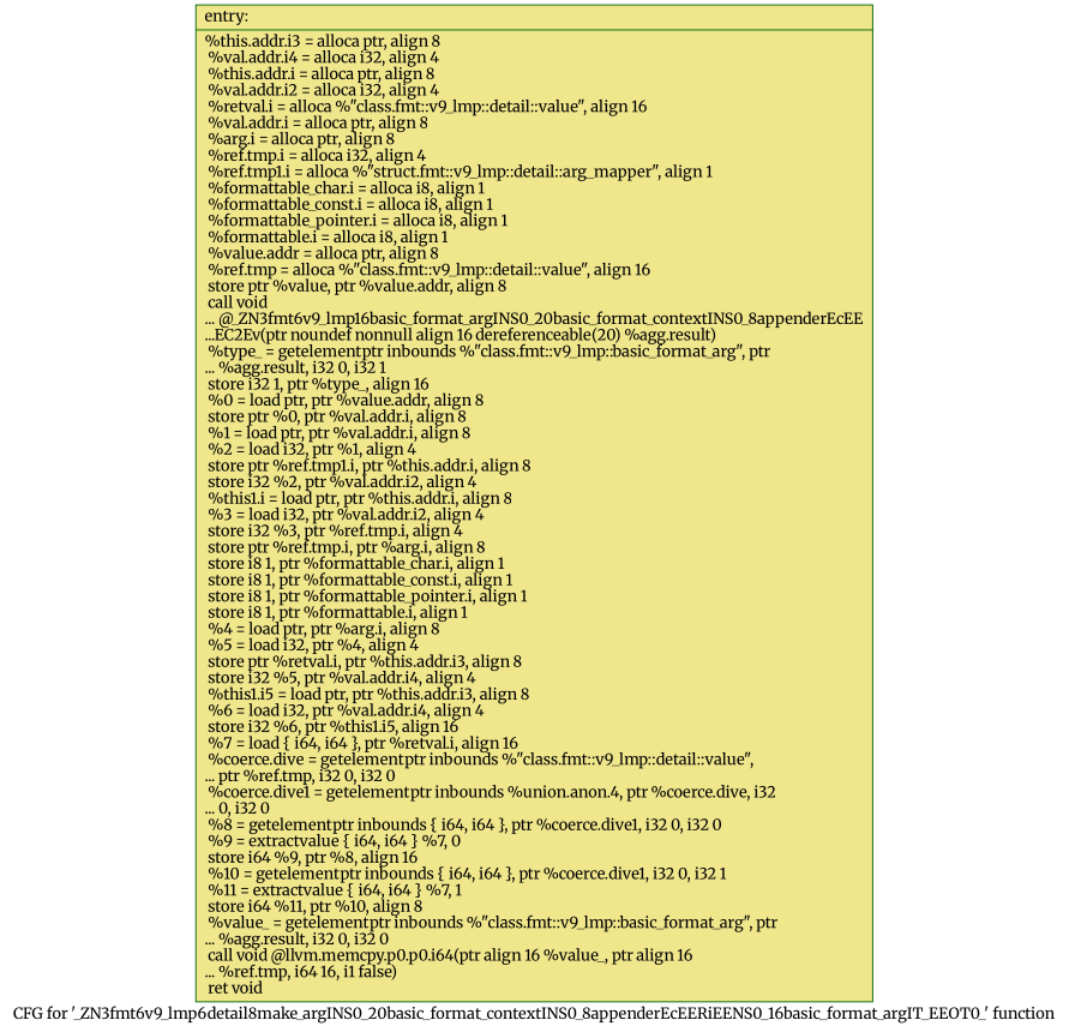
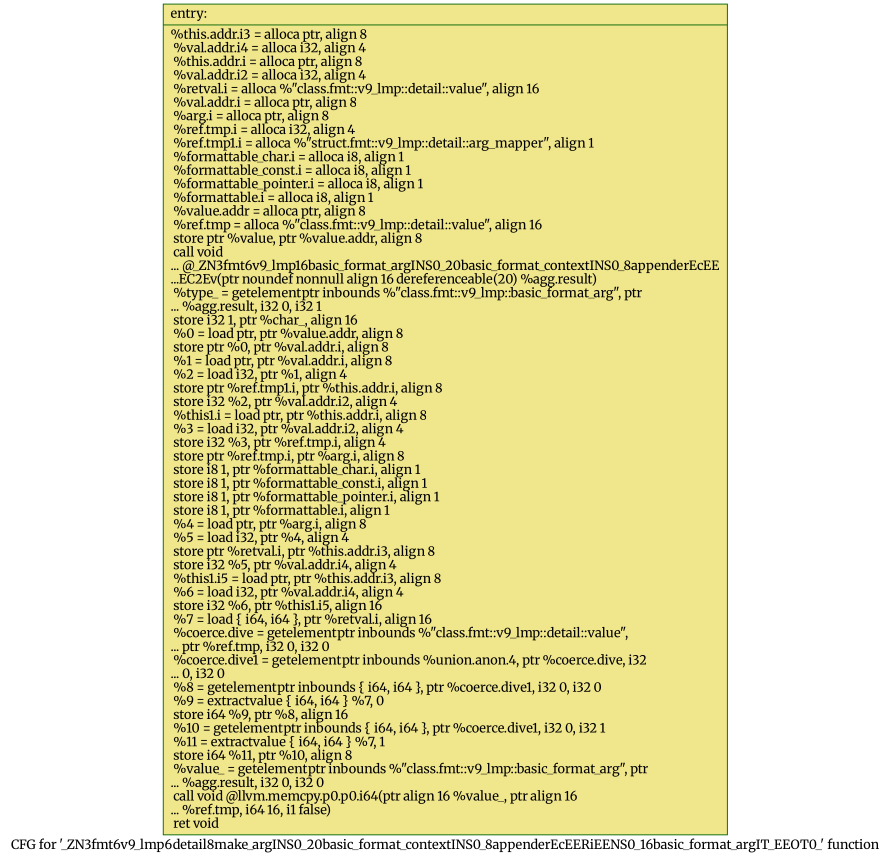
  digraph {
    label="CFG for '_ZN3fmt6v9_lmp6detail8make_argINS0_20basic_format_contextINS0_8appenderEcEERiEENS0_16basic_format_argIT_EEOT0_' function"
    fontname=Merriweather
-   n1 [color=darkgreen fillcolor=khaki fontname=Merriweather label="{entry:\l|  %this.addr.i3 = alloca ptr, align 8\l  %val.addr.i4 = alloca i32, align 4\l  %this.addr.i = alloca ptr, align 8\l  %val.addr.i2 = alloca i32, align 4\l  %retval.i = alloca %\"class.fmt::v9_lmp::detail::value\", align 16\l  %val.addr.i = alloca ptr, align 8\l  %arg.i = alloca ptr, align 8\l  %ref.tmp.i = alloca i32, align 4\l  %ref.tmp1.i = alloca %\"struct.fmt::v9_lmp::detail::arg_mapper\", align 1\l  %formattable_char.i = alloca i8, align 1\l  %formattable_const.i = alloca i8, align 1\l  %formattable_pointer.i = alloca i8, align 1\l  %formattable.i = alloca i8, align 1\l  %value.addr = alloca ptr, align 8\l  %ref.tmp = alloca %\"class.fmt::v9_lmp::detail::value\", align 16\l  store ptr %value, ptr %value.addr, align 8\l  call void\l... @_ZN3fmt6v9_lmp16basic_format_argINS0_20basic_format_contextINS0_8appenderEcEE\l...EC2Ev(ptr noundef nonnull align 16 dereferenceable(20) %agg.result)\l  %type_ = getelementptr inbounds %\"class.fmt::v9_lmp::basic_format_arg\", ptr\l... %agg.result, i32 0, i32 1\l  store i32 1, ptr %type_, align 16\l  %0 = load ptr, ptr %value.addr, align 8\l  store ptr %0, ptr %val.addr.i, align 8\l  %1 = load ptr, ptr %val.addr.i, align 8\l  %2 = load i32, ptr %1, align 4\l  store ptr %ref.tmp1.i, ptr %this.addr.i, align 8\l  store i32 %2, ptr %val.addr.i2, align 4\l  %this1.i = load ptr, ptr %this.addr.i, align 8\l  %3 = load i32, ptr %val.addr.i2, align 4\l  store i32 %3, ptr %ref.tmp.i, align 4\l  store ptr %ref.tmp.i, ptr %arg.i, align 8\l  store i8 1, ptr %formattable_char.i, align 1\l  store i8 1, ptr %formattable_const.i, align 1\l  store i8 1, ptr %formattable_pointer.i, align 1\l  store i8 1, ptr %formattable.i, align 1\l  %4 = load ptr, ptr %arg.i, align 8\l  %5 = load i32, ptr %4, align 4\l  store ptr %retval.i, ptr %this.addr.i3, align 8\l  store i32 %5, ptr %val.addr.i4, align 4\l  %this1.i5 = load ptr, ptr %this.addr.i3, align 8\l  %6 = load i32, ptr %val.addr.i4, align 4\l  store i32 %6, ptr %this1.i5, align 16\l  %7 = load \{ i64, i64 \}, ptr %retval.i, align 16\l  %coerce.dive = getelementptr inbounds %\"class.fmt::v9_lmp::detail::value\",\l... ptr %ref.tmp, i32 0, i32 0\l  %coerce.dive1 = getelementptr inbounds %union.anon.4, ptr %coerce.dive, i32\l... 0, i32 0\l  %8 = getelementptr inbounds \{ i64, i64 \}, ptr %coerce.dive1, i32 0, i32 0\l  %9 = extractvalue \{ i64, i64 \} %7, 0\l  store i64 %9, ptr %8, align 16\l  %10 = getelementptr inbounds \{ i64, i64 \}, ptr %coerce.dive1, i32 0, i32 1\l  %11 = extractvalue \{ i64, i64 \} %7, 1\l  store i64 %11, ptr %10, align 8\l  %value_ = getelementptr inbounds %\"class.fmt::v9_lmp::basic_format_arg\", ptr\l... %agg.result, i32 0, i32 0\l  call void @llvm.memcpy.p0.p0.i64(ptr align 16 %value_, ptr align 16\l... %ref.tmp, i64 16, i1 false)\l  ret void\l}" shape=record style=filled]
+   n1 [color=darkgreen fillcolor=khaki fontname=Merriweather label="{entry:\l|  %this.addr.i3 = alloca ptr, align 8\l  %val.addr.i4 = alloca i32, align 4\l  %this.addr.i = alloca ptr, align 8\l  %val.addr.i2 = alloca i32, align 4\l  %retval.i = alloca %\"class.fmt::v9_lmp::detail::value\", align 16\l  %val.addr.i = alloca ptr, align 8\l  %arg.i = alloca ptr, align 8\l  %ref.tmp.i = alloca i32, align 4\l  %ref.tmp1.i = alloca %\"struct.fmt::v9_lmp::detail::arg_mapper\", align 1\l  %formattable_char.i = alloca i8, align 1\l  %formattable_const.i = alloca i8, align 1\l  %formattable_pointer.i = alloca i8, align 1\l  %formattable.i = alloca i8, align 1\l  %value.addr = alloca ptr, align 8\l  %ref.tmp = alloca %\"class.fmt::v9_lmp::detail::value\", align 16\l  store ptr %value, ptr %value.addr, align 8\l  call void\l... @_ZN3fmt6v9_lmp16basic_format_argINS0_20basic_format_contextINS0_8appenderEcEE\l...EC2Ev(ptr noundef nonnull align 16 dereferenceable(20) %agg.result)\l  %type_ = getelementptr inbounds %\"class.fmt::v9_lmp::basic_format_arg\", ptr\l... %agg.result, i32 0, i32 1\l  store i32 1, ptr %char_, align 16\l  %0 = load ptr, ptr %value.addr, align 8\l  store ptr %0, ptr %val.addr.i, align 8\l  %1 = load ptr, ptr %val.addr.i, align 8\l  %2 = load i32, ptr %1, align 4\l  store ptr %ref.tmp1.i, ptr %this.addr.i, align 8\l  store i32 %2, ptr %val.addr.i2, align 4\l  %this1.i = load ptr, ptr %this.addr.i, align 8\l  %3 = load i32, ptr %val.addr.i2, align 4\l  store i32 %3, ptr %ref.tmp.i, align 4\l  store ptr %ref.tmp.i, ptr %arg.i, align 8\l  store i8 1, ptr %formattable_char.i, align 1\l  store i8 1, ptr %formattable_const.i, align 1\l  store i8 1, ptr %formattable_pointer.i, align 1\l  store i8 1, ptr %formattable.i, align 1\l  %4 = load ptr, ptr %arg.i, align 8\l  %5 = load i32, ptr %4, align 4\l  store ptr %retval.i, ptr %this.addr.i3, align 8\l  store i32 %5, ptr %val.addr.i4, align 4\l  %this1.i5 = load ptr, ptr %this.addr.i3, align 8\l  %6 = load i32, ptr %val.addr.i4, align 4\l  store i32 %6, ptr %this1.i5, align 16\l  %7 = load \{ i64, i64 \}, ptr %retval.i, align 16\l  %coerce.dive = getelementptr inbounds %\"class.fmt::v9_lmp::detail::value\",\l... ptr %ref.tmp, i32 0, i32 0\l  %coerce.dive1 = getelementptr inbounds %union.anon.4, ptr %coerce.dive, i32\l... 0, i32 0\l  %8 = getelementptr inbounds \{ i64, i64 \}, ptr %coerce.dive1, i32 0, i32 0\l  %9 = extractvalue \{ i64, i64 \} %7, 0\l  store i64 %9, ptr %8, align 16\l  %10 = getelementptr inbounds \{ i64, i64 \}, ptr %coerce.dive1, i32 0, i32 1\l  %11 = extractvalue \{ i64, i64 \} %7, 1\l  store i64 %11, ptr %10, align 8\l  %value_ = getelementptr inbounds %\"class.fmt::v9_lmp::basic_format_arg\", ptr\l... %agg.result, i32 0, i32 0\l  call void @llvm.memcpy.p0.p0.i64(ptr align 16 %value_, ptr align 16\l... %ref.tmp, i64 16, i1 false)\l  ret void\l}" shape=record style=filled]
  }
